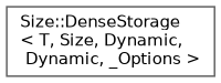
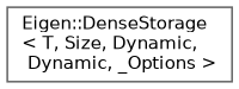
  digraph {
    rankdir=LR
-   n1 [color=grey40 fillcolor=white fontname=Helvetica fontsize=10 height=0.2 label="Size::DenseStorage\l\< T, Size, Dynamic,\l Dynamic, _Options \>" shape=box style=filled width=0.4]
+   n1 [color=grey40 fillcolor=white fontname=Helvetica fontsize=10 height=0.2 label="Eigen::DenseStorage\l\< T, Size, Dynamic,\l Dynamic, _Options \>" shape=box style=filled width=0.4]
  }
